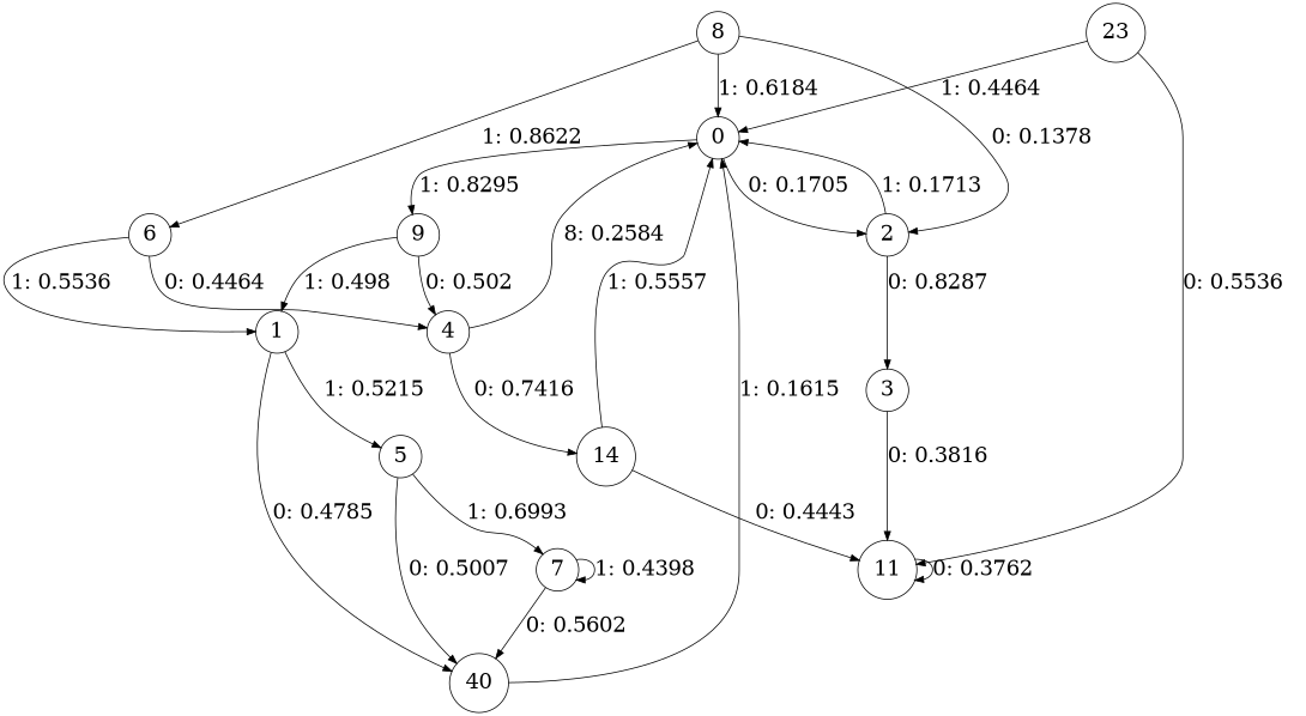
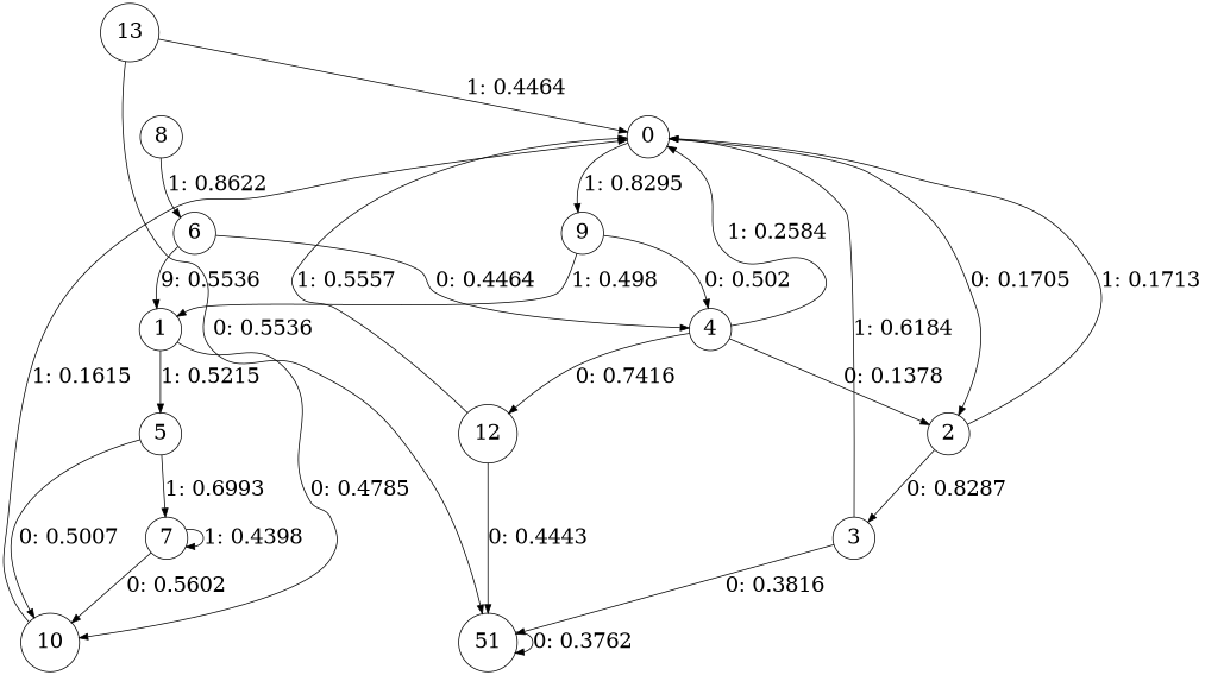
  digraph {
    node [fontsize=24 shape=circle]
    edge [fontsize=24]
    0
    2
    9
    3
    1
    4
-   11
-   10 [label=40]
+   11 [label=51]
+   10
    5
-   12 [label=14]
+   12
    7
-   13 [label=23]
+   13
    8
    6
    0 -> 2 [label="0: 0.1705   "]
    0 -> 9 [label="1: 0.8295   "]
    2 -> 0 [label="1: 0.1713   "]
    2 -> 3 [label="0: 0.8287   "]
    9 -> 1 [label="1: 0.498    "]
    9 -> 4 [label="0: 0.502    "]
-   8 -> 0 [label="1: 0.6184   "]
+   3 -> 0 [label="1: 0.6184   "]
    3 -> 11 [label="0: 0.3816   "]
    1 -> 10 [label="0: 0.4785   "]
    1 -> 5 [label="1: 0.5215   "]
-   4 -> 0 [label="8: 0.2584   "]
+   4 -> 0 [label="1: 0.2584   "]
    4 -> 12 [label="0: 0.7416   "]
    11 -> 11 [label="0: 0.3762   "]
    10 -> 0 [label="1: 0.1615   "]
    5 -> 10 [label="0: 0.5007   "]
    5 -> 7 [label="1: 0.6993   "]
    12 -> 0 [label="1: 0.5557   "]
    12 -> 11 [label="0: 0.4443   "]
    7 -> 10 [label="0: 0.5602   "]
    7 -> 7 [label="1: 0.4398   "]
    13 -> 0 [label="1: 0.4464   "]
    13 -> 11 [label="0: 0.5536   "]
-   8 -> 2 [label="0: 0.1378   "]
+   4 -> 2 [label="0: 0.1378   "]
    8 -> 6 [label="1: 0.8622   "]
-   6 -> 1 [label="1: 0.5536   "]
+   6 -> 1 [label="9: 0.5536   "]
    6 -> 4 [label="0: 0.4464   "]
  }
